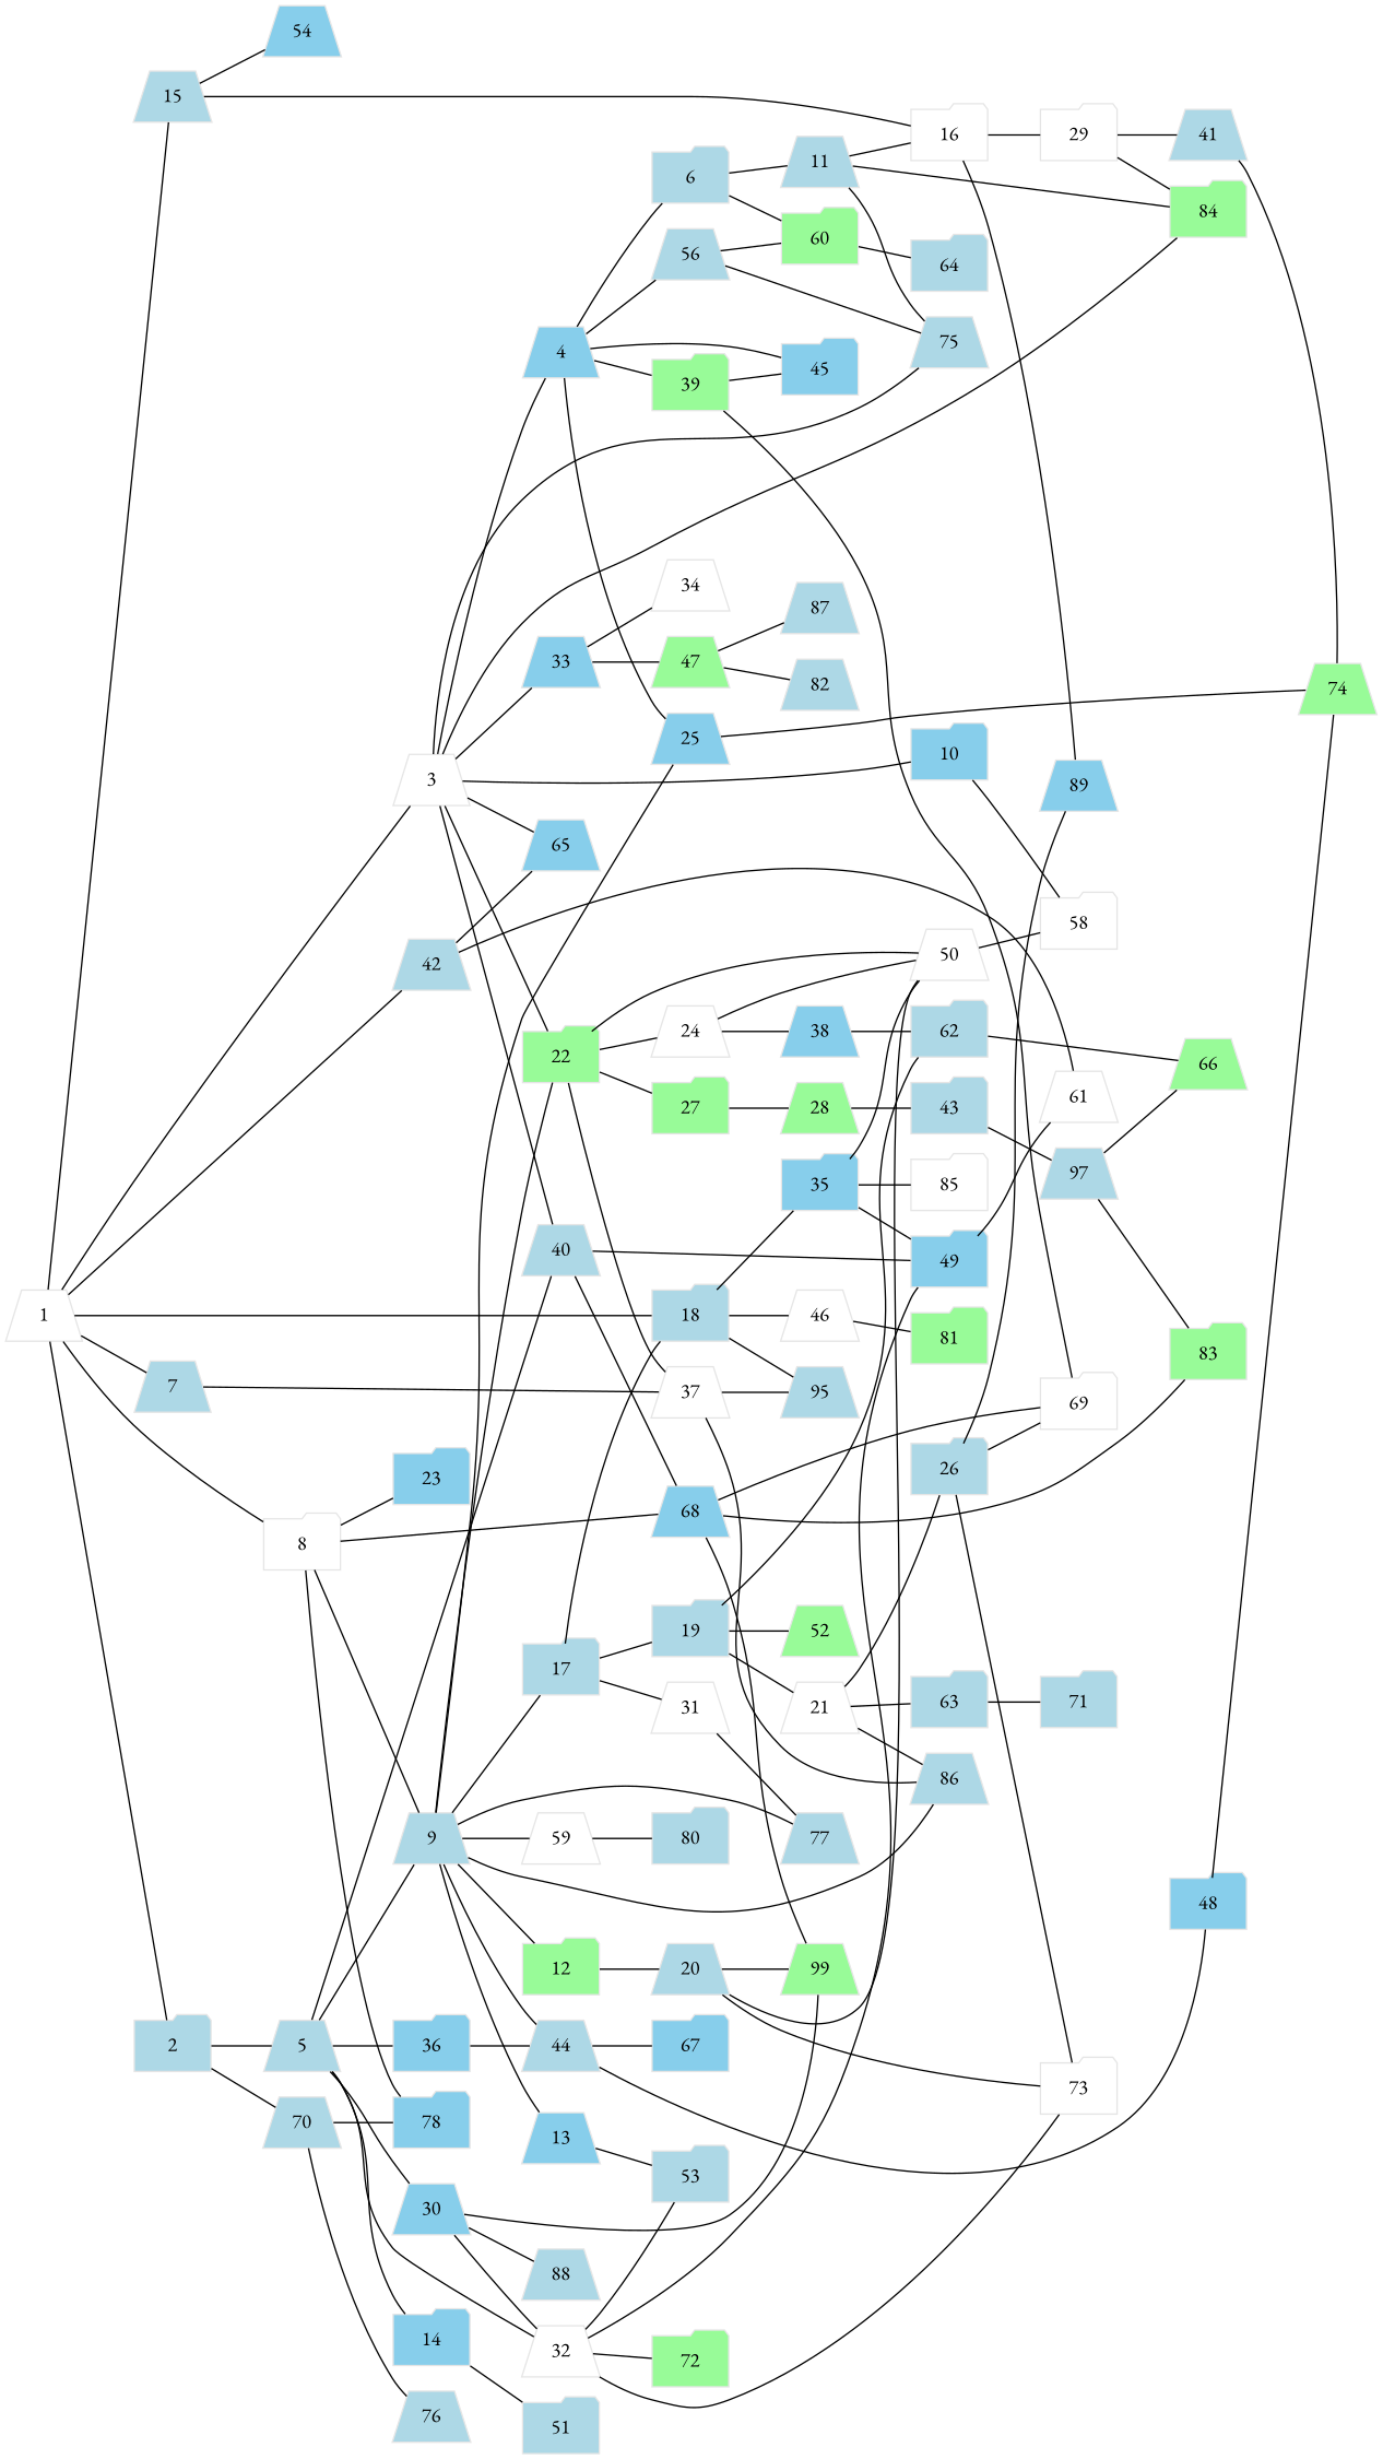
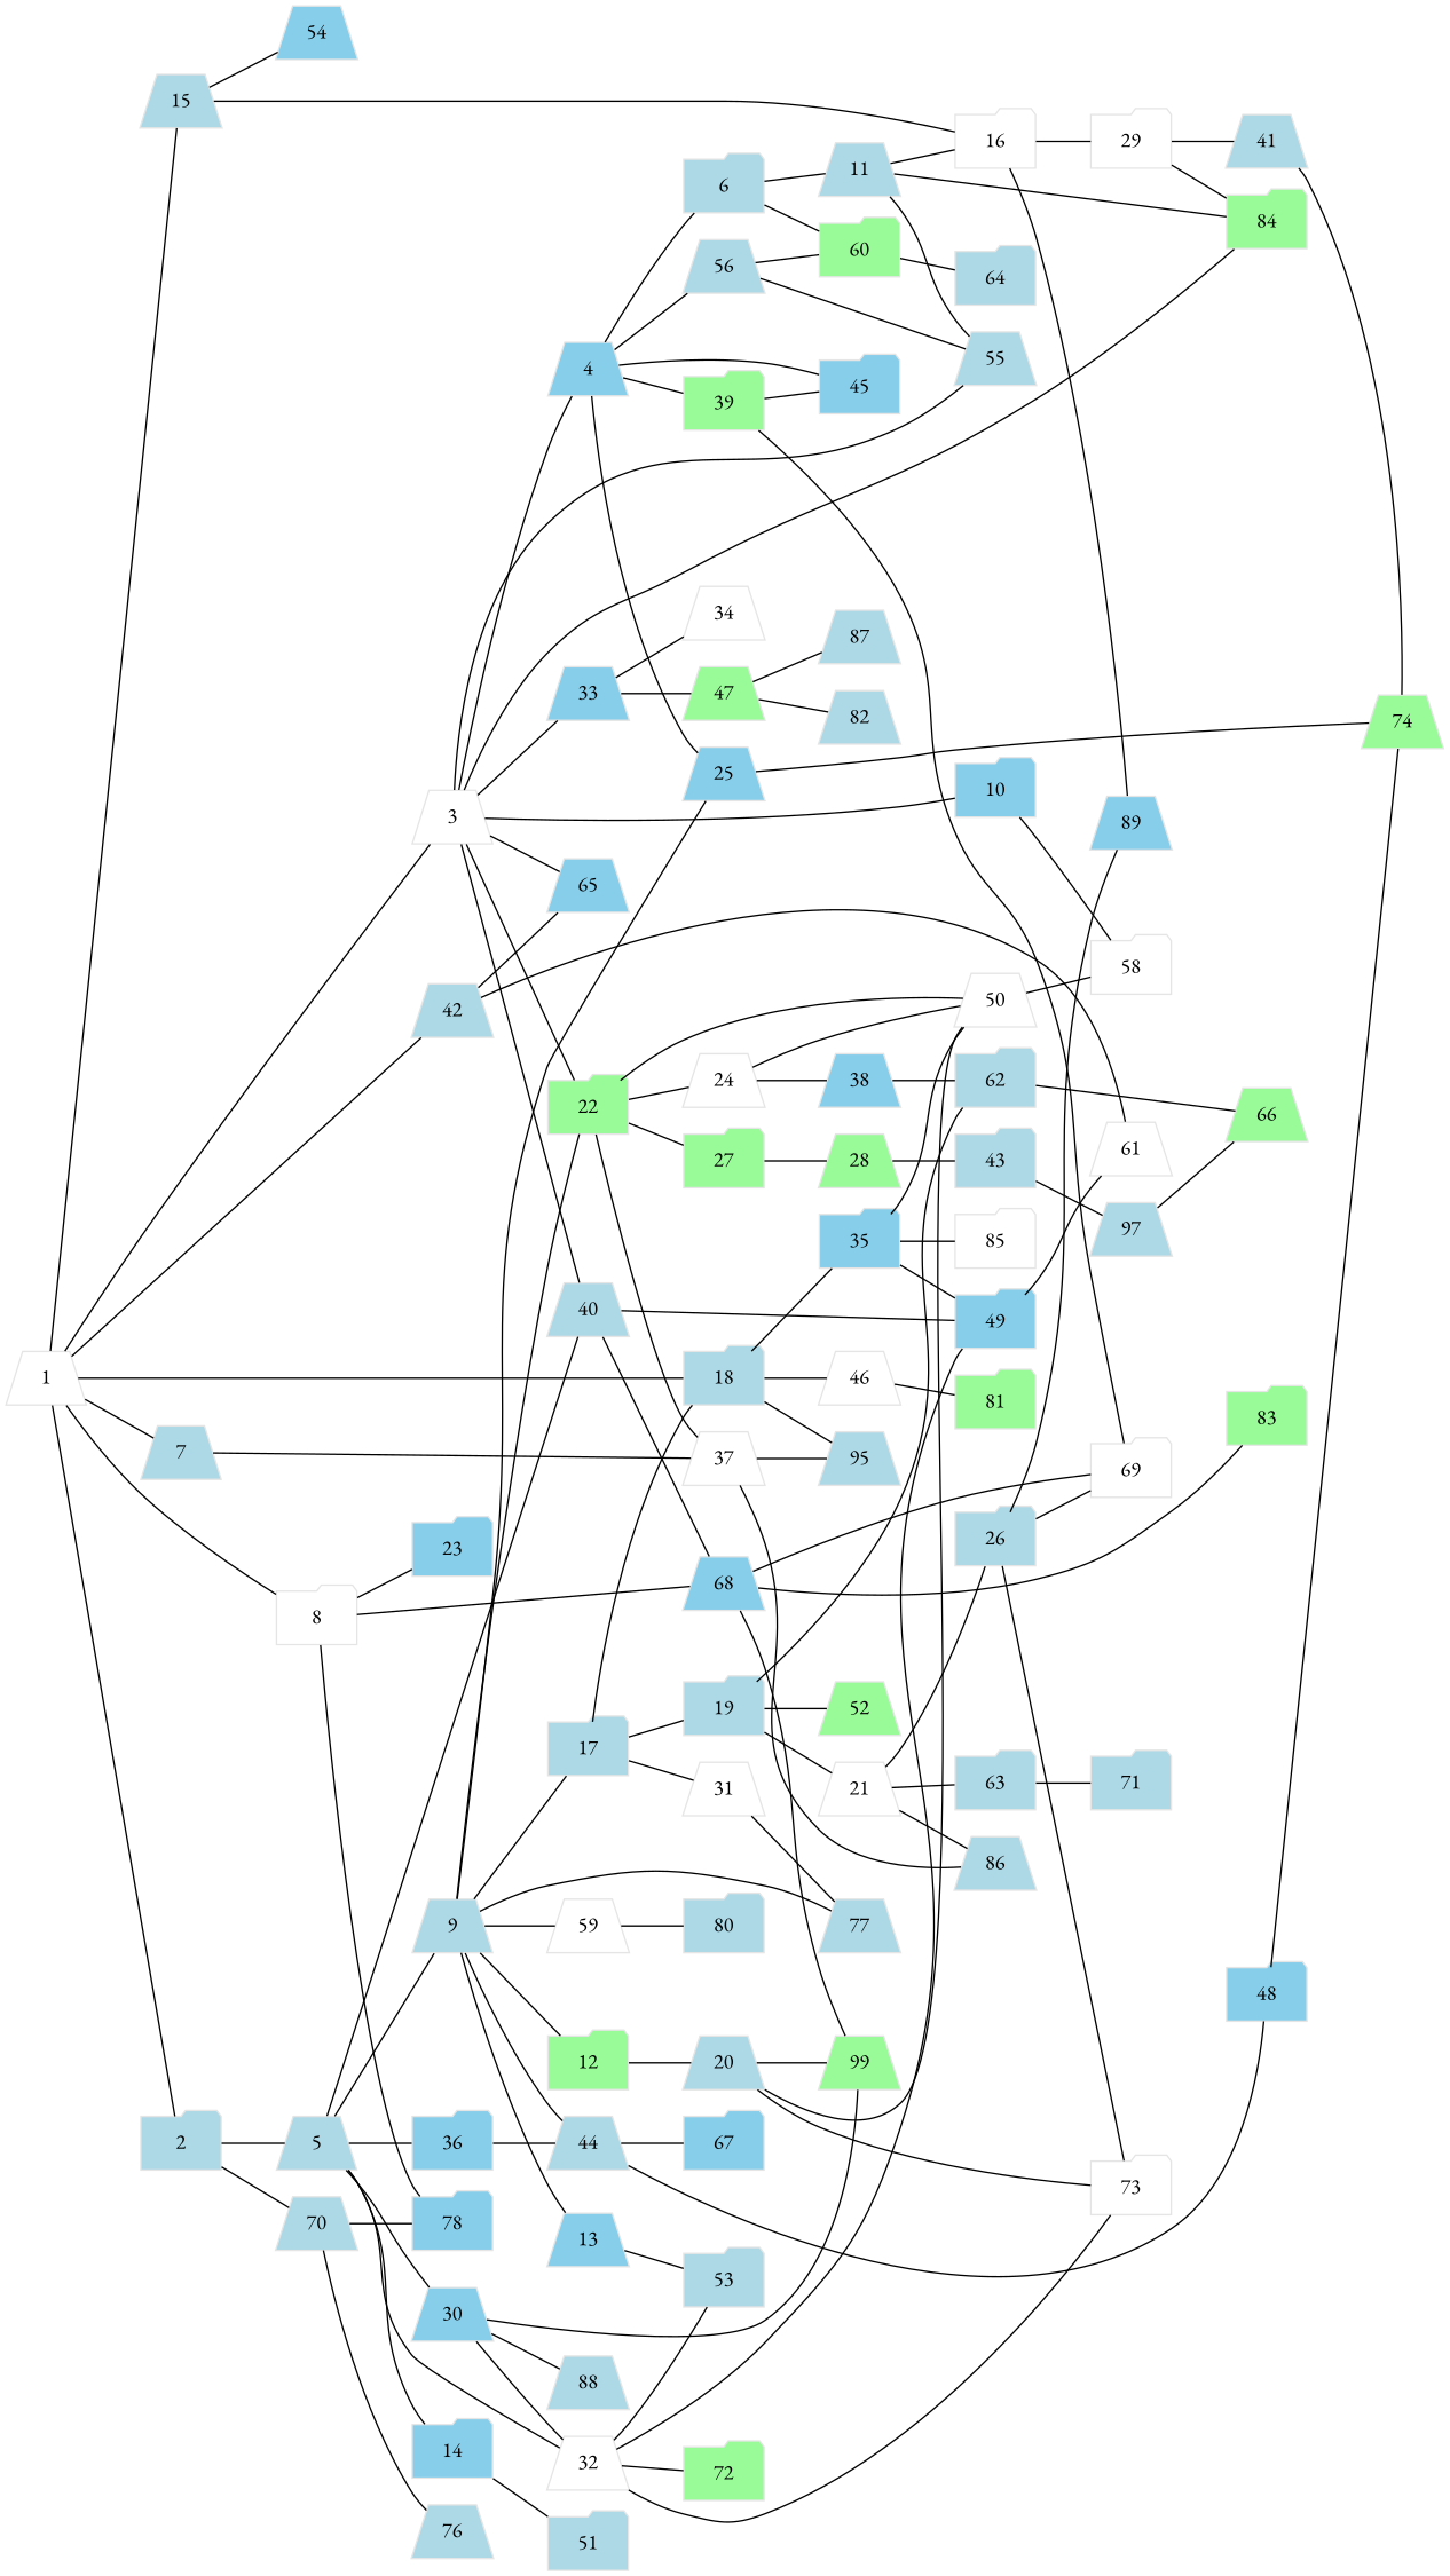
  graph {
    fontname="EB Garamond"
    rankdir=LR
    node [color=gray90 fillcolor=lightblue fontname="EB Garamond" shape=trapezium style=filled]
    edge [fontname="EB Garamond"]
    1 [fillcolor=white]
    2 [shape=folder]
    3 [fillcolor=white]
    7
    8 [fillcolor=white shape=folder]
    15
    18 [shape=folder]
    42
    5
    70
    4 [fillcolor=skyblue]
    10 [fillcolor=skyblue shape=folder]
    22 [fillcolor=palegreen shape=folder]
    33 [fillcolor=skyblue]
    40
    65 [fillcolor=skyblue]
-   75
+   75 [label=55]
    84 [fillcolor=palegreen shape=folder]
    37 [fillcolor=white]
    9
    23 [fillcolor=skyblue shape=folder]
    68 [fillcolor=skyblue]
    78 [fillcolor=skyblue shape=folder]
    16 [fillcolor=white shape=folder]
    54 [fillcolor=skyblue]
    35 [fillcolor=skyblue shape=folder]
    46 [fillcolor=white]
    n28 [label=95]
    61 [fillcolor=white]
    14 [fillcolor=skyblue shape=folder]
    30 [fillcolor=skyblue]
    32 [fillcolor=white]
    36 [fillcolor=skyblue shape=folder]
    76
    6 [shape=folder]
    25 [fillcolor=skyblue]
    39 [fillcolor=palegreen shape=folder]
    45 [fillcolor=skyblue shape=folder]
    56
    58 [fillcolor=white shape=folder]
    50 [fillcolor=white]
    24 [fillcolor=white]
    27 [fillcolor=palegreen shape=folder]
    34 [fillcolor=white]
    47 [fillcolor=palegreen]
    49 [fillcolor=skyblue shape=folder]
    11
    60 [fillcolor=palegreen shape=folder]
    74 [fillcolor=palegreen]
    69 [fillcolor=white shape=folder]
    12 [fillcolor=palegreen shape=folder]
    13 [fillcolor=skyblue]
    17 [shape=folder]
    44
    59 [fillcolor=white]
    77
    86
    51 [shape=folder]
    n59 [fillcolor=palegreen label=99]
    88
    53 [shape=folder]
    73 [fillcolor=white shape=folder]
    72 [fillcolor=palegreen shape=folder]
    64 [shape=folder]
    83 [fillcolor=palegreen shape=folder]
    20
    19 [shape=folder]
    31 [fillcolor=white]
    48 [fillcolor=skyblue shape=folder]
    67 [fillcolor=skyblue shape=folder]
    80 [shape=folder]
    29 [fillcolor=white shape=folder]
    89 [fillcolor=skyblue]
    41
    21 [fillcolor=white]
    52 [fillcolor=palegreen]
    62 [shape=folder]
    85 [fillcolor=white shape=folder]
    81 [fillcolor=palegreen shape=folder]
    26 [shape=folder]
    63 [shape=folder]
    66 [fillcolor=palegreen]
    71 [shape=folder]
    38 [fillcolor=skyblue]
    28 [fillcolor=palegreen]
    43 [shape=folder]
    n87 [label=97]
    82
    87
    1 -- 2
    1 -- 3
    1 -- 7
    1 -- 8
    1 -- 15
    1 -- 18
    1 -- 42
    2 -- 5
    2 -- 70
    3 -- 4
    3 -- 10
    3 -- 22
    3 -- 33
    3 -- 40
    3 -- 65
    3 -- 75
    3 -- 84
    7 -- 37
-   8 -- 9
    8 -- 23
    8 -- 68
    8 -- 78
    15 -- 16
    15 -- 54
    18 -- 35
    18 -- 46
    18 -- n28
    42 -- 65
    42 -- 61
    5 -- 40
    5 -- 9
    5 -- 14
    5 -- 30
    5 -- 32
    5 -- 36
    70 -- 78
    70 -- 76
    4 -- 6
    4 -- 25
    4 -- 39
    4 -- 45
    4 -- 56
    10 -- 58
    22 -- 37
    22 -- 50
    22 -- 24
    22 -- 27
    33 -- 34
    33 -- 47
    40 -- 68
    40 -- 49
    37 -- n28
    37 -- 86
    9 -- 22
    9 -- 25
    9 -- 12
    9 -- 13
    9 -- 17
    9 -- 44
    9 -- 59
    9 -- 77
-   9 -- 86
    68 -- 69
    68 -- n59
    68 -- 83
    16 -- 29
    16 -- 89
    35 -- 50
    35 -- 49
    35 -- 85
    46 -- 81
    14 -- 51
    30 -- 32
    30 -- n59
    30 -- 88
    32 -- 49
    32 -- 53
    32 -- 73
    32 -- 72
    36 -- 44
    6 -- 11
    6 -- 60
    25 -- 74
    39 -- 45
    39 -- 69
    56 -- 75
    56 -- 60
    50 -- 58
    24 -- 50
    24 -- 38
    27 -- 28
    47 -- 82
    47 -- 87
    49 -- 61
    11 -- 75
    11 -- 84
    11 -- 16
    60 -- 64
    12 -- 20
    13 -- 53
    17 -- 18
    17 -- 19
    17 -- 31
    44 -- 48
    44 -- 67
    59 -- 80
    20 -- 50
    20 -- n59
    20 -- 73
    19 -- 21
    19 -- 52
    19 -- 62
    31 -- 77
    48 -- 74
    29 -- 84
    29 -- 41
    41 -- 74
    21 -- 86
    21 -- 26
    21 -- 63
    62 -- 66
    26 -- 69
    26 -- 73
    26 -- 89
    63 -- 71
    38 -- 62
    28 -- 43
    43 -- n87
-   n87 -- 83
    n87 -- 66
  }
